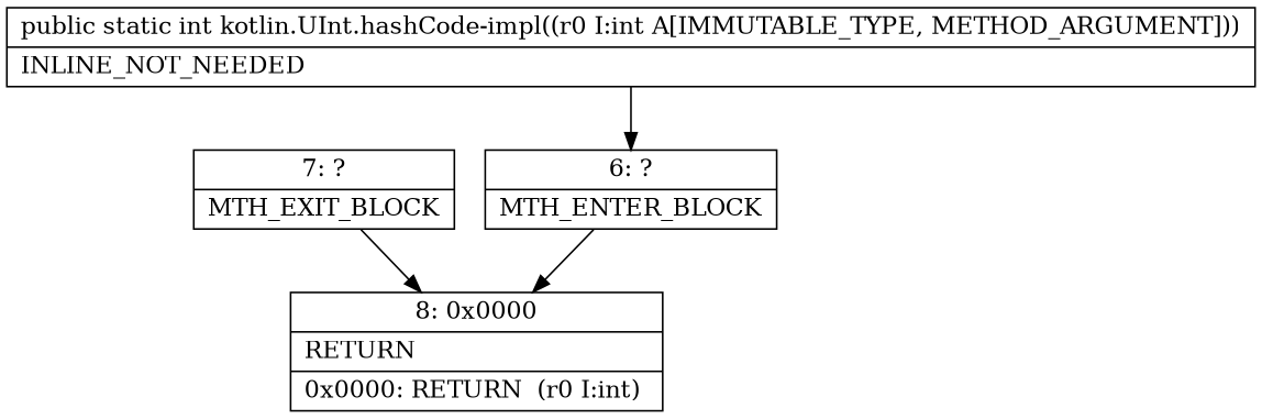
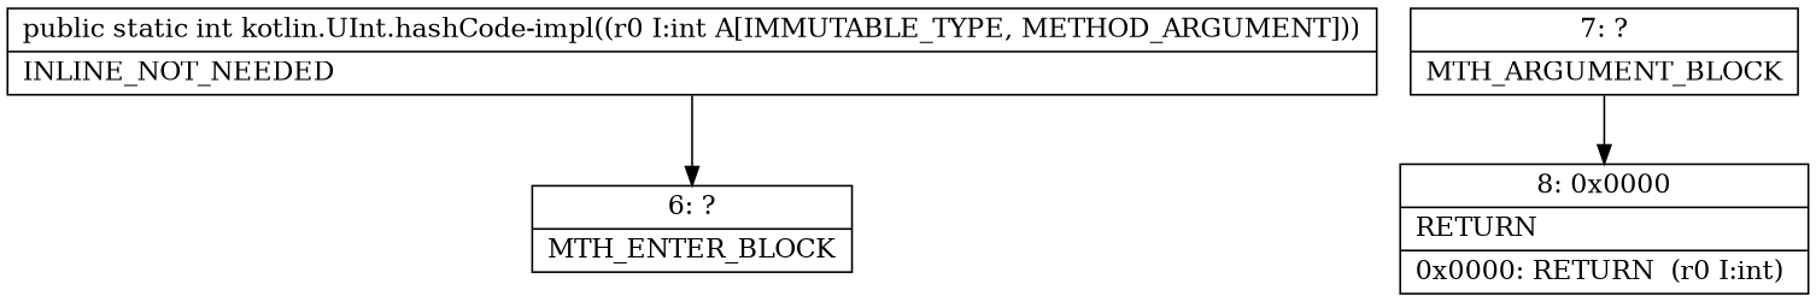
  digraph {
    node [shape=record]
    n1 [label="{6\:\ ?|MTH_ENTER_BLOCK\l}"]
    n2 [label="{8\:\ 0x0000|RETURN\l|0x0000: RETURN  (r0 I:int) \l}"]
-   n3 [label="{7\:\ ?|MTH_EXIT_BLOCK\l}"]
+   n3 [label="{7\:\ ?|MTH_ARGUMENT_BLOCK\l}"]
    n4 [label="{public static int kotlin.UInt.hashCode\-impl((r0 I:int A[IMMUTABLE_TYPE, METHOD_ARGUMENT]))  | INLINE_NOT_NEEDED\l}"]
-   n1 -> n2
    n3 -> n2
    n4 -> n1
  }
